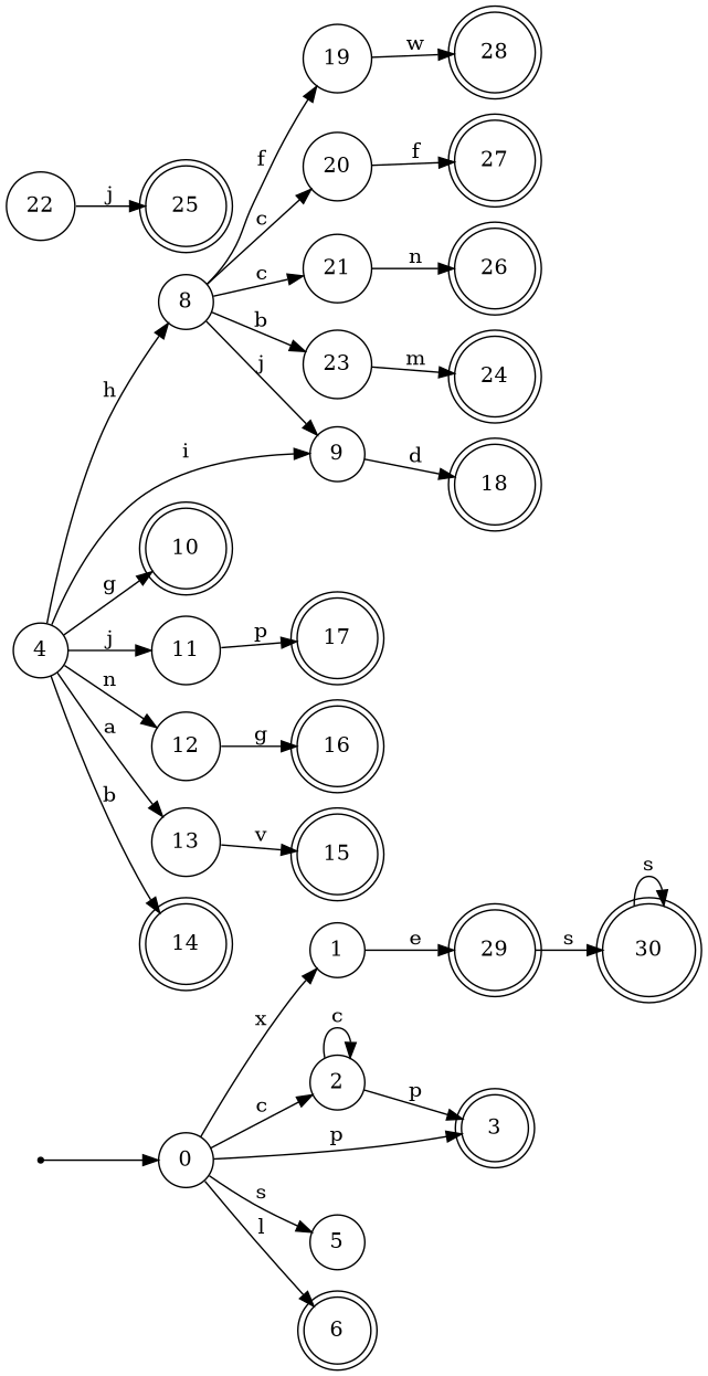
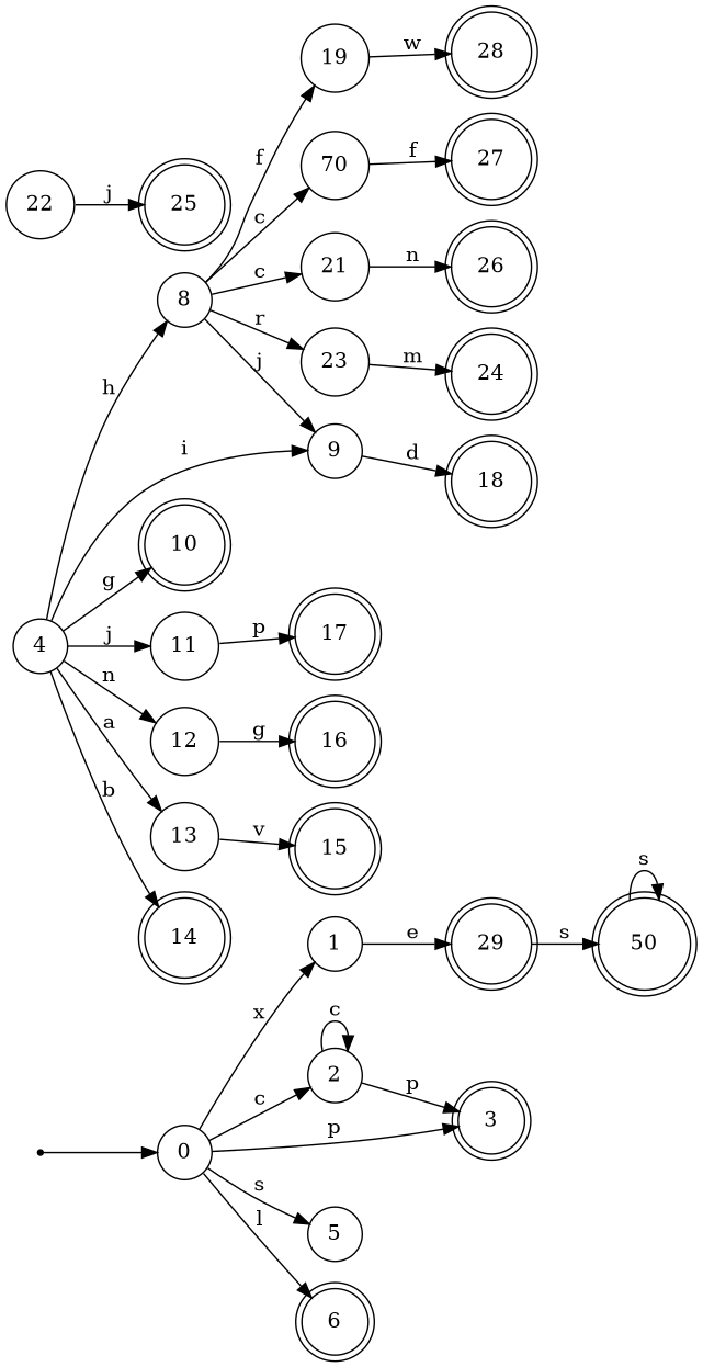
  digraph {
    rankdir=LR
    node [shape=circle]
    dummy0 [shape=point]
    0
    1
    2
    3 [shape=doublecircle]
    5
    6 [shape=doublecircle]
    29 [shape=doublecircle]
    4
    8
    9
    10 [shape=doublecircle]
    11
    12
    13
    14 [shape=doublecircle]
-   30 [shape=doublecircle]
+   30 [shape=doublecircle label=50]
    19
-   20
+   20 [label=70]
    21
    23
    18 [shape=doublecircle]
    17 [shape=doublecircle]
    16 [shape=doublecircle]
    15 [shape=doublecircle]
    28 [shape=doublecircle]
    27 [shape=doublecircle]
    26 [shape=doublecircle]
    22
    25 [shape=doublecircle]
    24 [shape=doublecircle]
    dummy0 -> 0
    0 -> 1 [label=x]
    0 -> 2 [label=c]
    0 -> 3 [label=p]
    0 -> 5 [label=s]
    0 -> 6 [label=l]
    1 -> 29 [label=e]
    2 -> 2 [label=c]
    2 -> 3 [label=p]
    29 -> 30 [label=s]
    4 -> 8 [label=h]
    4 -> 9 [label=i]
    4 -> 10 [label=g]
    4 -> 11 [label=j]
    4 -> 12 [label=n]
    4 -> 13 [label=a]
    4 -> 14 [label=b]
    8 -> 9 [label=j]
    8 -> 19 [label=f]
    8 -> 20 [label=c]
    8 -> 21 [label=c]
-   8 -> 23 [label=b]
+   8 -> 23 [label=r]
    9 -> 18 [label=d]
    11 -> 17 [label=p]
    12 -> 16 [label=g]
    13 -> 15 [label=v]
    30 -> 30 [label=s]
    19 -> 28 [label=w]
    20 -> 27 [label=f]
    21 -> 26 [label=n]
    23 -> 24 [label=m]
    22 -> 25 [label=j]
  }
